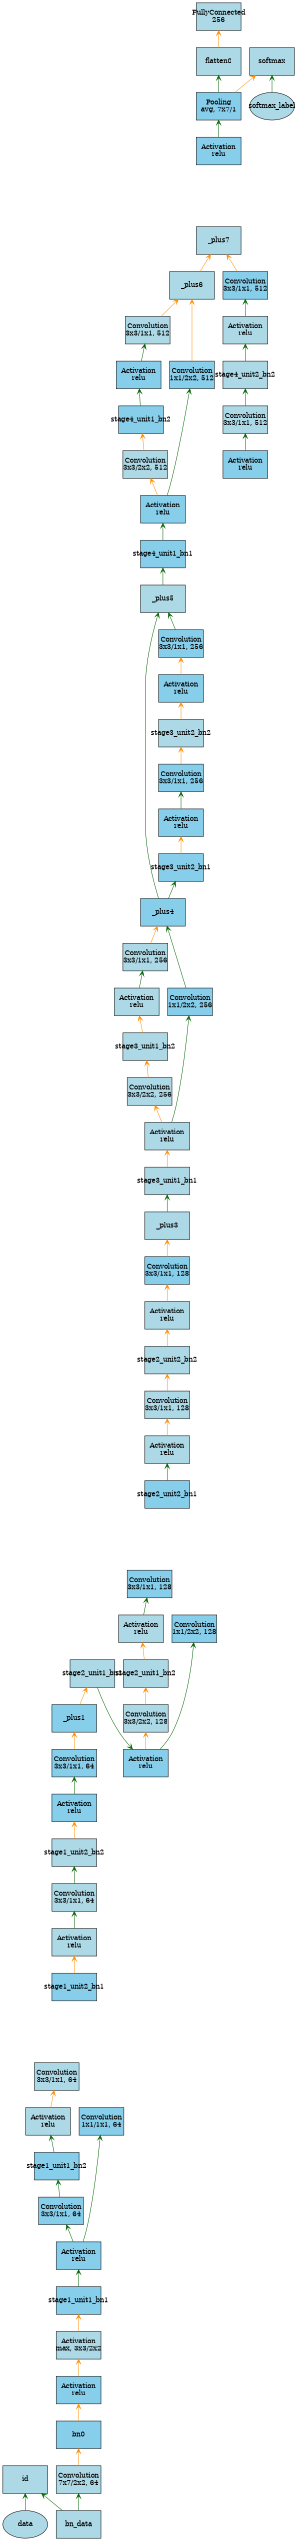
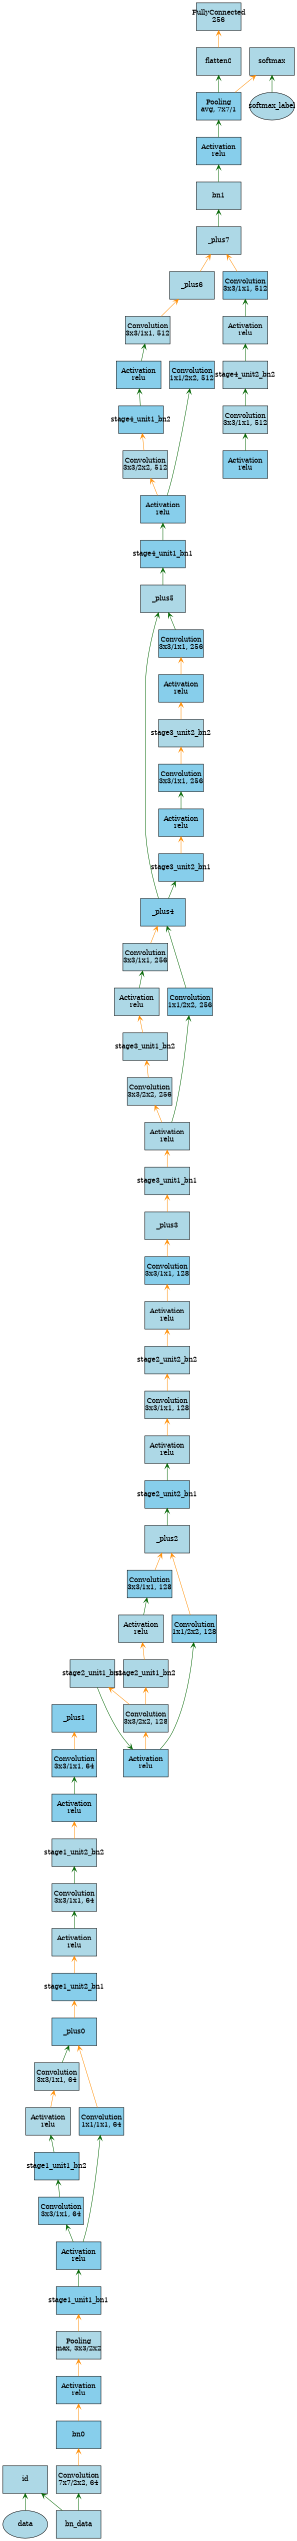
  digraph {
    node [fillcolor=lightblue fixedsize=true shape=box style=filled]
    edge [arrowtail=open color=darkorange dir=back]
    n1 [height=0.8034 label=data shape=oval width=1.3]
    n2 [height=0.8034 label=id width=1.3]
    n3 [height=0.8034 label=bn_data width=1.3]
    n4 [height=0.8034 label="Convolution\n7x7/2x2, 64" width=1.3]
    n5 [fillcolor=skyblue height=0.8034 label=bn0 width=1.3]
    n6 [fillcolor=skyblue height=0.8034 label="Activation\nrelu" width=1.3]
-   n7 [height=0.8034 label="Activation\nmax, 3x3/2x2" width=1.3]
+   n7 [height=0.8034 label="Pooling\nmax, 3x3/2x2" width=1.3]
    n8 [fillcolor=skyblue height=0.8034 label=stage1_unit1_bn1 width=1.3]
    n9 [fillcolor=skyblue height=0.8034 label="Activation\nrelu" width=1.3]
    n10 [fillcolor=skyblue height=0.8034 label="Convolution\n3x3/1x1, 64" width=1.3]
    n11 [fillcolor=skyblue height=0.8034 label=stage1_unit1_bn2 width=1.3]
    n12 [height=0.8034 label="Activation\nrelu" width=1.3]
    n13 [height=0.8034 label="Convolution\n3x3/1x1, 64" width=1.3]
    n14 [fillcolor=skyblue height=0.8034 label="Convolution\n1x1/1x1, 64" width=1.3]
+   n15 [fillcolor=skyblue height=0.8034 label=_plus0 width=1.3]
    n16 [fillcolor=skyblue height=0.8034 label=stage1_unit2_bn1 width=1.3]
    n17 [height=0.8034 label="Activation\nrelu" width=1.3]
    n18 [height=0.8034 label="Convolution\n3x3/1x1, 64" width=1.3]
    n19 [height=0.8034 label=stage1_unit2_bn2 width=1.3]
    n20 [fillcolor=skyblue height=0.8034 label="Activation\nrelu" width=1.3]
    n21 [fillcolor=skyblue height=0.8034 label="Convolution\n3x3/1x1, 64" width=1.3]
    n22 [fillcolor=skyblue height=0.8034 label=_plus1 width=1.3]
    n23 [height=0.8034 label=stage2_unit1_bn1 width=1.3]
    n24 [fillcolor=skyblue height=0.8034 label="Activation\nrelu" width=1.3]
    n25 [height=0.8034 label="Convolution\n3x3/2x2, 128" width=1.3]
    n26 [height=0.8034 label=stage2_unit1_bn2 width=1.3]
    n27 [height=0.8034 label="Activation\nrelu" width=1.3]
    n28 [fillcolor=skyblue height=0.8034 label="Convolution\n3x3/1x1, 128" width=1.3]
    n29 [fillcolor=skyblue height=0.8034 label="Convolution\n1x1/2x2, 128" width=1.3]
+   n30 [height=0.8034 label=_plus2 width=1.3]
    n31 [fillcolor=skyblue height=0.8034 label=stage2_unit2_bn1 width=1.3]
    n32 [height=0.8034 label="Activation\nrelu" width=1.3]
    n33 [height=0.8034 label="Convolution\n3x3/1x1, 128" width=1.3]
    n34 [height=0.8034 label=stage2_unit2_bn2 width=1.3]
    n35 [height=0.8034 label="Activation\nrelu" width=1.3]
    n36 [fillcolor=skyblue height=0.8034 label="Convolution\n3x3/1x1, 128" width=1.3]
    n37 [height=0.8034 label=_plus3 width=1.3]
    n38 [height=0.8034 label=stage3_unit1_bn1 width=1.3]
    n39 [height=0.8034 label="Activation\nrelu" width=1.3]
    n40 [height=0.8034 label="Convolution\n3x3/2x2, 256" width=1.3]
    n41 [height=0.8034 label=stage3_unit1_bn2 width=1.3]
    n42 [height=0.8034 label="Activation\nrelu" width=1.3]
    n43 [height=0.8034 label="Convolution\n3x3/1x1, 256" width=1.3]
    n44 [fillcolor=skyblue height=0.8034 label="Convolution\n1x1/2x2, 256" width=1.3]
    n45 [fillcolor=skyblue height=0.8034 label=_plus4 width=1.3]
    n46 [fillcolor=skyblue height=0.8034 label=stage3_unit2_bn1 width=1.3]
    n47 [fillcolor=skyblue height=0.8034 label="Activation\nrelu" width=1.3]
    n48 [fillcolor=skyblue height=0.8034 label="Convolution\n3x3/1x1, 256" width=1.3]
    n49 [height=0.8034 label=stage3_unit2_bn2 width=1.3]
    n50 [fillcolor=skyblue height=0.8034 label="Activation\nrelu" width=1.3]
    n51 [fillcolor=skyblue height=0.8034 label="Convolution\n3x3/1x1, 256" width=1.3]
    n52 [height=0.8034 label=_plus5 width=1.3]
    n53 [fillcolor=skyblue height=0.8034 label=stage4_unit1_bn1 width=1.3]
    n54 [fillcolor=skyblue height=0.8034 label="Activation\nrelu" width=1.3]
    n55 [height=0.8034 label="Convolution\n3x3/2x2, 512" width=1.3]
    n56 [fillcolor=skyblue height=0.8034 label=stage4_unit1_bn2 width=1.3]
    n57 [fillcolor=skyblue height=0.8034 label="Activation\nrelu" width=1.3]
    n58 [height=0.8034 label="Convolution\n3x3/1x1, 512" width=1.3]
    n59 [fillcolor=skyblue height=0.8034 label="Convolution\n1x1/2x2, 512" width=1.3]
    n60 [height=0.8034 label=_plus6 width=1.3]
    n61 [fillcolor=skyblue height=0.8034 label="Activation\nrelu" width=1.3]
    n62 [height=0.8034 label="Convolution\n3x3/1x1, 512" width=1.3]
    n63 [height=0.8034 label=stage4_unit2_bn2 width=1.3]
    n64 [height=0.8034 label="Activation\nrelu" width=1.3]
    n65 [fillcolor=skyblue height=0.8034 label="Convolution\n3x3/1x1, 512" width=1.3]
    n66 [height=0.8034 label=_plus7 width=1.3]
+   n67 [height=0.8034 label=bn1 width=1.3]
    n68 [fillcolor=skyblue height=0.8034 label="Activation\nrelu" width=1.3]
    n69 [fillcolor=skyblue height=0.8034 label="Pooling\navg, 7x7/1" width=1.3]
    n70 [height=0.8034 label=flatten0 width=1.3]
    n71 [height=0.8034 label="FullyConnected\n256" width=1.3]
    n72 [height=0.8034 label=softmax_label shape=oval width=1.3]
    n73 [height=0.8034 label=softmax width=1.3]
    n2 -> n1 [color=darkgreen]
    n2 -> n3 [color=darkgreen]
    n4 -> n3 [color=darkgreen]
    n5 -> n4
    n6 -> n5
    n7 -> n6
    n8 -> n7
    n9 -> n8 [color=darkgreen]
    n10 -> n9 [color=darkgreen]
    n11 -> n10 [color=darkgreen]
    n12 -> n11 [color=darkgreen]
    n13 -> n12
    n14 -> n9 [color=darkgreen]
+   n15 -> n13 [color=darkgreen]
+   n15 -> n14
+   n16 -> n15
    n17 -> n16
    n18 -> n17 [color=darkgreen]
    n19 -> n18 [color=darkgreen]
    n20 -> n19
    n21 -> n20 [color=darkgreen]
    n22 -> n21
-   n23 -> n22
+   n23 -> n25
    n24 -> n23 [color=darkgreen]
    n25 -> n24
    n26 -> n25
    n27 -> n26
    n28 -> n27 [color=darkgreen]
    n29 -> n24 [color=darkgreen]
+   n30 -> n28
+   n30 -> n29
+   n31 -> n30 [color=darkgreen]
    n32 -> n31 [color=darkgreen]
    n33 -> n32
    n34 -> n33
    n35 -> n34
    n36 -> n35
    n37 -> n36
-   n38 -> n37 [color=darkgreen]
+   n38 -> n37
    n39 -> n38
    n40 -> n39
    n41 -> n40
    n42 -> n41
    n43 -> n42 [color=darkgreen]
    n44 -> n39 [color=darkgreen]
    n45 -> n43
    n45 -> n44 [color=darkgreen]
    n46 -> n45 [color=darkgreen]
    n47 -> n46
    n48 -> n47 [color=darkgreen]
    n49 -> n48
    n50 -> n49
    n51 -> n50
    n52 -> n45 [color=darkgreen]
    n52 -> n51 [color=darkgreen]
    n53 -> n52 [color=darkgreen]
    n54 -> n53 [color=darkgreen]
    n55 -> n54
    n56 -> n55
    n57 -> n56 [color=darkgreen]
    n58 -> n57 [color=darkgreen]
    n59 -> n54 [color=darkgreen]
    n60 -> n58
-   n60 -> n59
    n62 -> n61 [color=darkgreen]
    n63 -> n62 [color=darkgreen]
    n64 -> n63 [color=darkgreen]
    n65 -> n64 [color=darkgreen]
    n66 -> n60
    n66 -> n65
+   n67 -> n66 [color=darkgreen]
+   n68 -> n67 [color=darkgreen]
    n69 -> n68 [color=darkgreen]
    n70 -> n69 [color=darkgreen]
    n71 -> n70
    n73 -> n69
    n73 -> n72 [color=darkgreen]
  }
